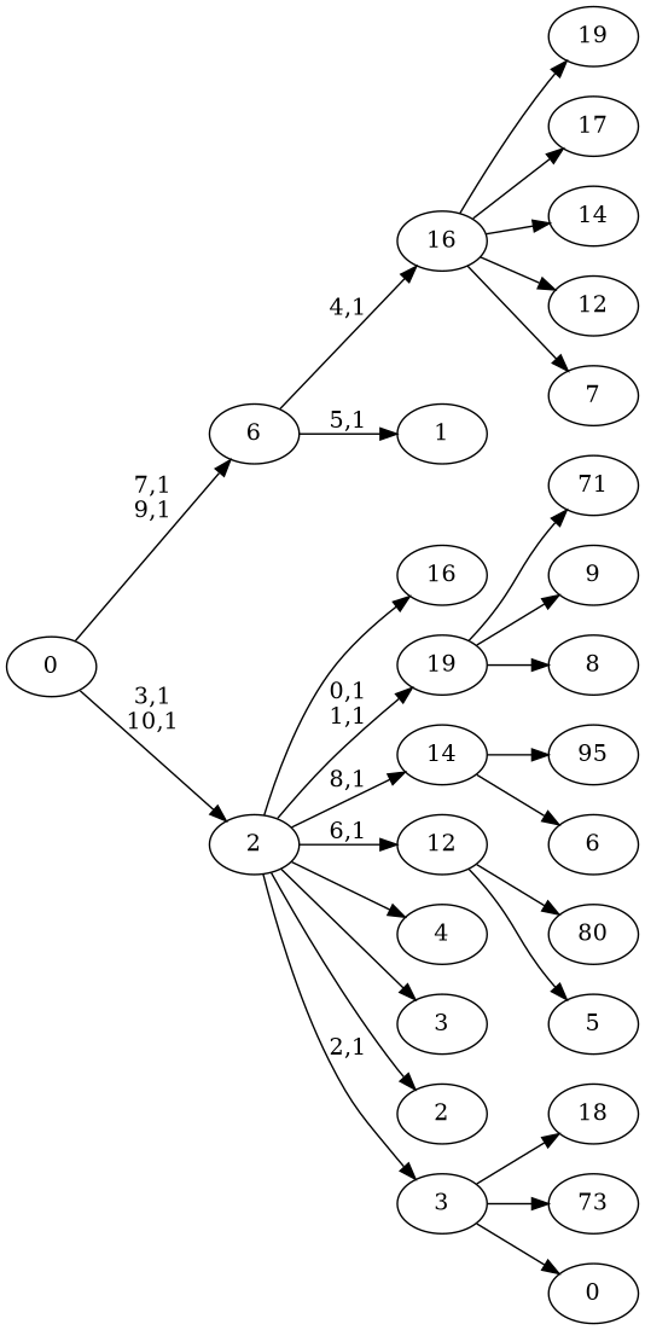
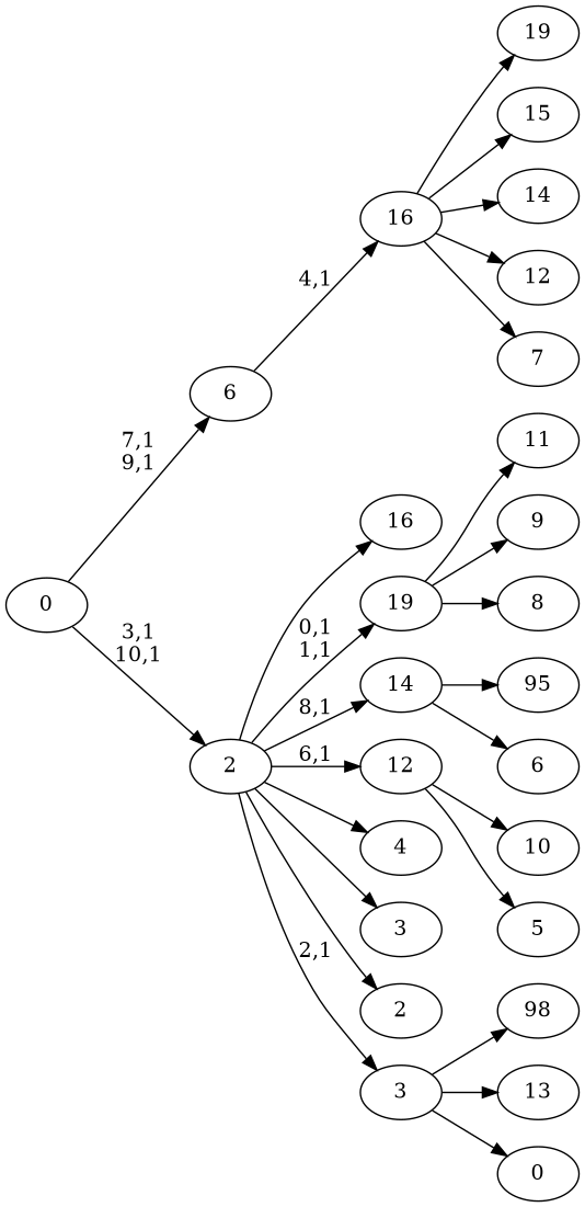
  digraph {
    rankdir=LR
    n1 [label=19]
-   n2 [label=18]
-   n3 [label=17]
+   n2 [label=98]
+   n3 [label=15]
    n4 [label=16]
    n5 [label=95]
    n6 [label=14]
-   n7 [label=73]
+   n7 [label=13]
    n8 [label=12]
-   n9 [label=71]
-   n10 [label=80]
+   n9 [label=11]
+   n10 [label=10]
    n11 [label=9]
    n12 [label=8]
    19
    n14 [label=7]
    16
    n16 [label=6]
    14
    n18 [label=5]
    12
    n20 [label=4]
    n21 [label=3]
    n22 [label=2]
-   n23 [label=1]
    6
    n25 [label=0]
    3
    2
    0
    19 -> n9
    19 -> n11
    19 -> n12
    16 -> n1
    16 -> n3
    16 -> n6
    16 -> n8
    16 -> n14
    14 -> n5
    14 -> n16
    12 -> n10
    12 -> n18
    6 -> 16 [label="4,1"]
-   6 -> n23 [label="5,1"]
    3 -> n2
    3 -> n7
    3 -> n25
    2 -> n4
    2 -> 19 [label="0,1\n1,1"]
    2 -> 14 [label="8,1"]
    2 -> 12 [label="6,1"]
    2 -> n20
    2 -> n21
    2 -> n22
    2 -> 3 [label="2,1"]
    0 -> 6 [label="7,1\n9,1"]
    0 -> 2 [label="3,1\n10,1"]
  }
